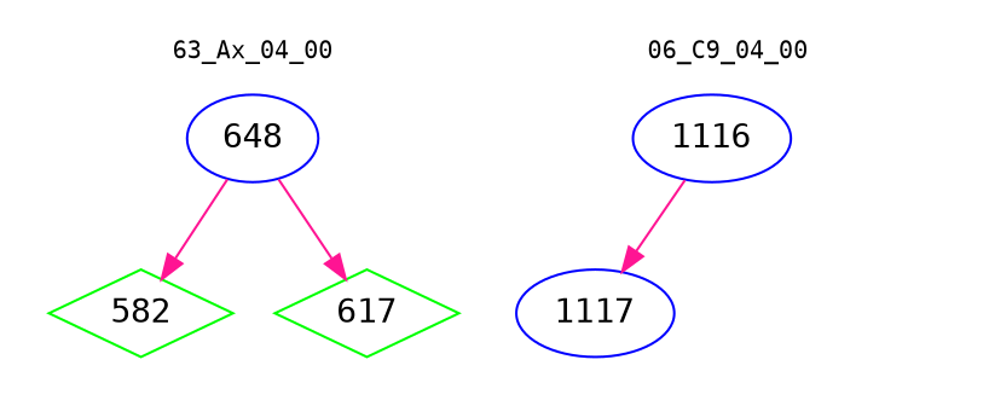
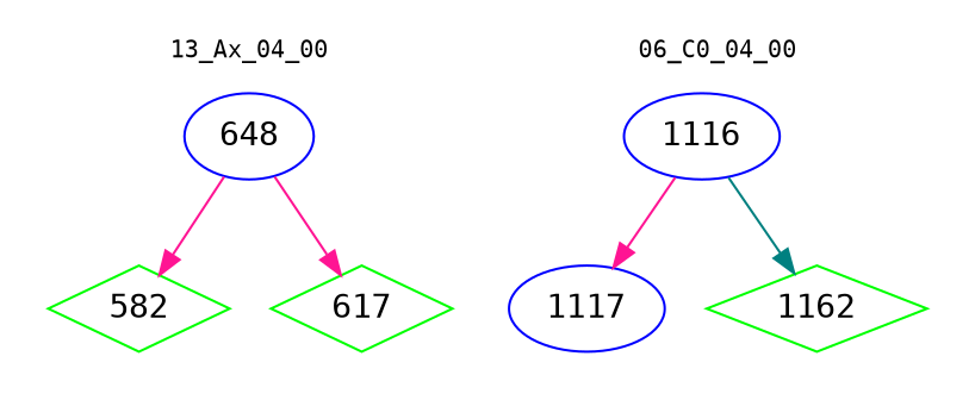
  digraph {
    fontname="DejaVu Sans Mono"
    node [color=blue fontname="DejaVu Sans Mono" shape=ellipse]
    edge [color=deeppink fontname="DejaVu Sans Mono"]
    n1 [label=648]
    n2 [color=green label=582 shape=diamond]
    n3 [color=green label=617 shape=diamond]
    n4 [label=1116]
    n5 [label=1117]
+   n6 [color=green label=1162 shape=diamond]
    subgraph cluster_1 {
      color=white
      fontsize=10
-     label="63_Ax_04_00"
+     label="13_Ax_04_00"
      n1
      n2
      n3
    }
    subgraph cluster_2 {
      color=white
      fontsize=10
-     label="06_C9_04_00"
+     label="06_C0_04_00"
      n4
      n5
+     n6
    }
    n1 -> n2
    n1 -> n3
    n4 -> n5
+   n4 -> n6 [color=teal]
  }
